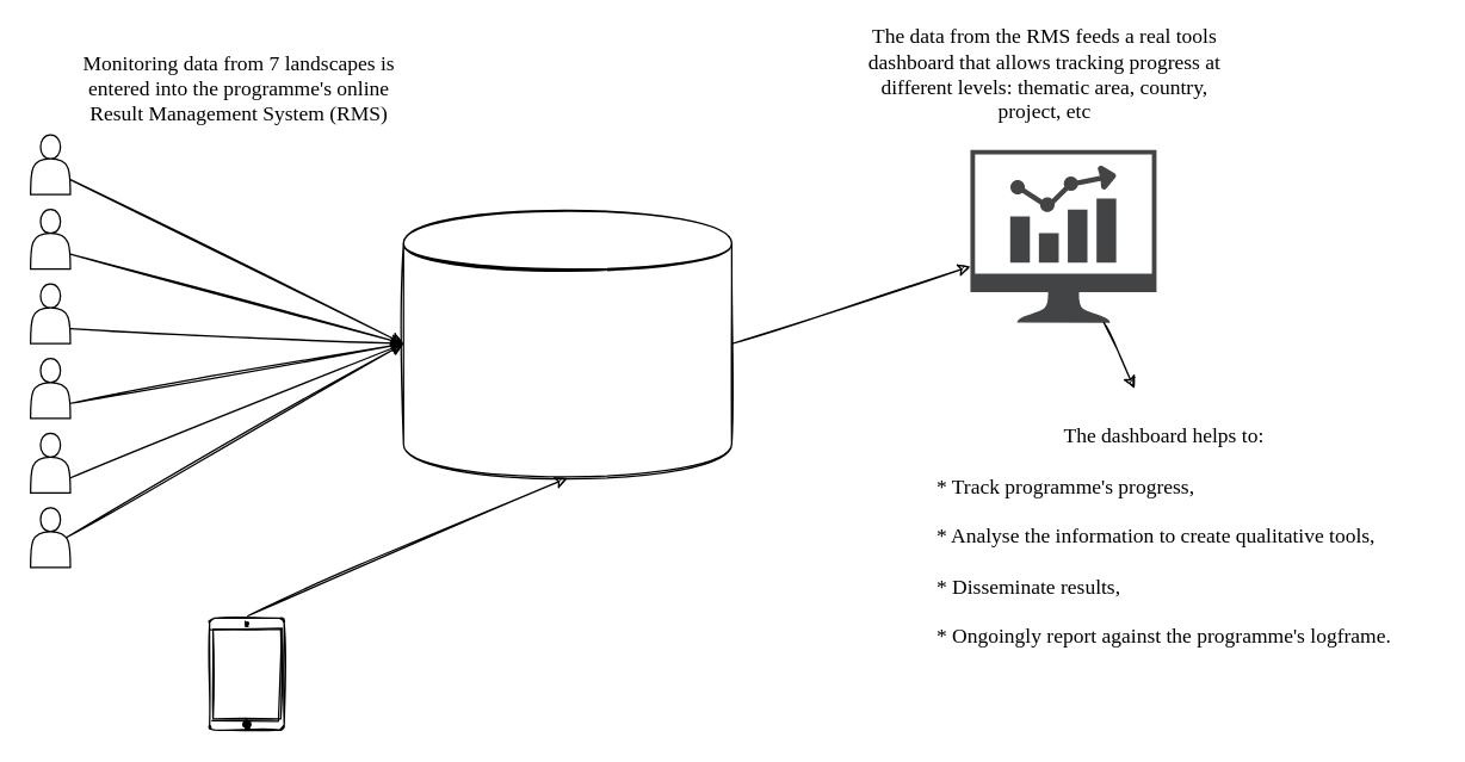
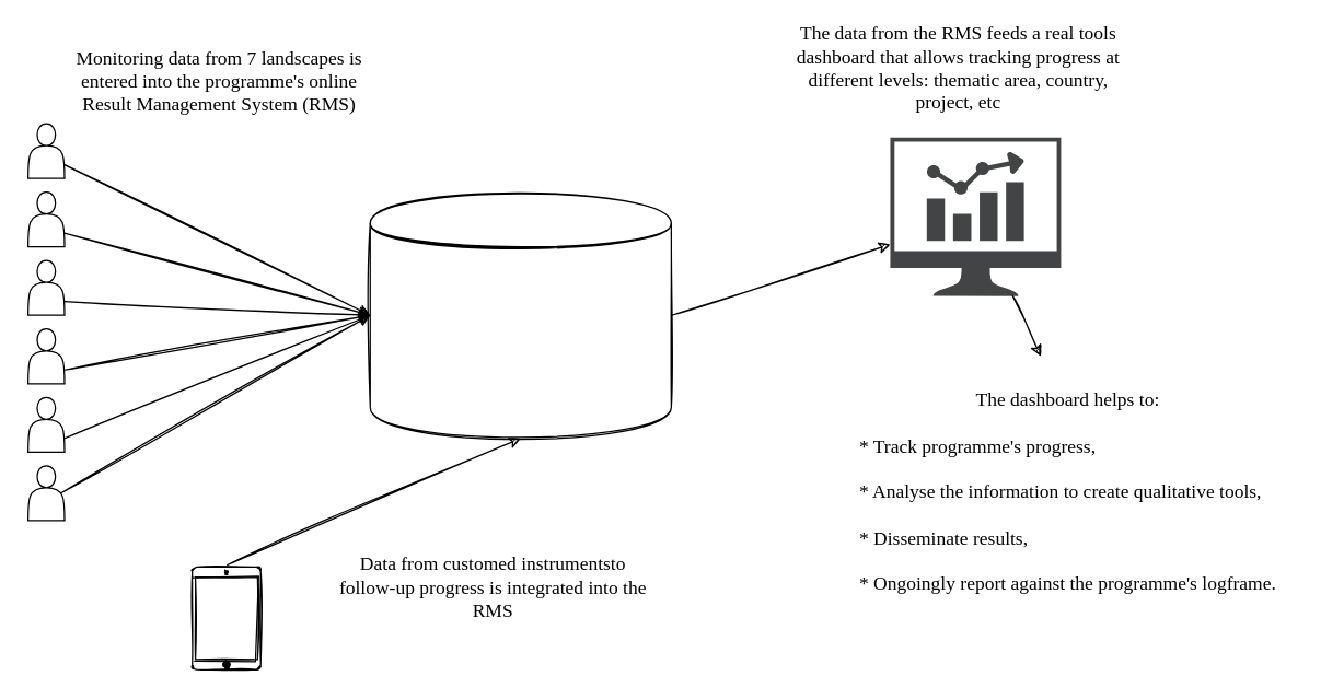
  <mxCell id="0" />
  <mxCell id="1" parent="0" />
  <mxCell id="2" value="" style="group;sketch=1;shadow=1;" vertex="1" connectable="0" parent="1"><mxGeometry x="20" y="90" width="26.67" height="290" as="geometry" /></mxCell>
  <mxCell id="3" value="" style="shape=actor;whiteSpace=wrap;html=1;" vertex="1" parent="2"><mxGeometry y="50" width="26.67" height="40" as="geometry" /></mxCell>
  <mxCell id="4" value="" style="shape=actor;whiteSpace=wrap;html=1;" vertex="1" parent="2"><mxGeometry y="100" width="26.67" height="40" as="geometry" /></mxCell>
  <mxCell id="5" value="" style="shape=actor;whiteSpace=wrap;html=1;" vertex="1" parent="2"><mxGeometry y="150" width="26.67" height="40" as="geometry" /></mxCell>
  <mxCell id="6" value="" style="shape=actor;whiteSpace=wrap;html=1;" vertex="1" parent="2"><mxGeometry y="200" width="26.67" height="40" as="geometry" /></mxCell>
  <mxCell id="7" value="" style="shape=actor;whiteSpace=wrap;html=1;" vertex="1" parent="2"><mxGeometry y="250" width="26.67" height="40" as="geometry" /></mxCell>
  <mxCell id="8" value="" style="shape=actor;whiteSpace=wrap;html=1;" vertex="1" parent="2"><mxGeometry width="26.67" height="40" as="geometry" /></mxCell>
  <mxCell id="9" value="" style="shape=datastore;whiteSpace=wrap;html=1;sketch=1;" vertex="1" parent="1"><mxGeometry x="270" y="140" width="220" height="180" as="geometry" /></mxCell>
  <mxCell id="10" value="" style="endArrow=classic;html=1;rounded=0;exitX=1;exitY=0.75;exitDx=0;exitDy=0;entryX=0;entryY=0.5;entryDx=0;entryDy=0;sketch=1;" edge="1" parent="1" source="8" target="9"><mxGeometry width="50" height="50" relative="1" as="geometry"><mxPoint x="510" y="320" as="sourcePoint" /><mxPoint x="560" y="270" as="targetPoint" /></mxGeometry></mxCell>
  <mxCell id="11" value="" style="endArrow=classic;html=1;rounded=0;exitX=1;exitY=0.75;exitDx=0;exitDy=0;entryX=0;entryY=0.5;entryDx=0;entryDy=0;sketch=1;" edge="1" parent="1" source="3" target="9"><mxGeometry width="50" height="50" relative="1" as="geometry"><mxPoint x="56.67" y="130" as="sourcePoint" /><mxPoint x="170" y="230" as="targetPoint" /></mxGeometry></mxCell>
  <mxCell id="12" value="" style="endArrow=classic;html=1;rounded=0;exitX=1;exitY=0.75;exitDx=0;exitDy=0;entryX=0;entryY=0.5;entryDx=0;entryDy=0;sketch=1;" edge="1" parent="1" source="4" target="9"><mxGeometry width="50" height="50" relative="1" as="geometry"><mxPoint x="56.67" y="180" as="sourcePoint" /><mxPoint x="160" y="220" as="targetPoint" /></mxGeometry></mxCell>
  <mxCell id="13" value="" style="endArrow=classic;html=1;rounded=0;exitX=1;exitY=0.75;exitDx=0;exitDy=0;entryX=0;entryY=0.5;entryDx=0;entryDy=0;sketch=1;" edge="1" parent="1" source="5" target="9"><mxGeometry width="50" height="50" relative="1" as="geometry"><mxPoint x="56.67" y="230" as="sourcePoint" /><mxPoint x="170" y="230" as="targetPoint" /></mxGeometry></mxCell>
  <mxCell id="14" value="" style="endArrow=classic;html=1;rounded=0;exitX=1;exitY=0.75;exitDx=0;exitDy=0;entryX=0;entryY=0.5;entryDx=0;entryDy=0;sketch=1;" edge="1" parent="1" source="6" target="9"><mxGeometry width="50" height="50" relative="1" as="geometry"><mxPoint x="56.67" y="280" as="sourcePoint" /><mxPoint x="170" y="230" as="targetPoint" /></mxGeometry></mxCell>
  <mxCell id="15" value="" style="endArrow=classic;html=1;rounded=0;exitX=0.9;exitY=0.5;exitDx=0;exitDy=0;entryX=0;entryY=0.5;entryDx=0;entryDy=0;exitPerimeter=0;sketch=1;" edge="1" parent="1" source="7" target="9"><mxGeometry width="50" height="50" relative="1" as="geometry"><mxPoint x="56.67" y="330" as="sourcePoint" /><mxPoint x="170" y="230" as="targetPoint" /></mxGeometry></mxCell>
  <mxCell id="16" value="&lt;font face=&quot;Lucida Console&quot; style=&quot;font-size: 14px&quot;&gt;Monitoring data from 7 landscapes is entered into the programme's online Result Management System (RMS)&lt;/font&gt;" style="text;html=1;strokeColor=none;fillColor=none;align=center;verticalAlign=middle;whiteSpace=wrap;rounded=0;shadow=1;sketch=1;" vertex="1" parent="1"><mxGeometry x="40" y="30" width="240" height="60" as="geometry" /></mxCell>
  <mxCell id="17" value="" style="html=1;verticalLabelPosition=bottom;labelBackgroundColor=#ffffff;verticalAlign=top;shadow=0;dashed=0;strokeWidth=1;shape=mxgraph.ios7.misc.ipad7inch;strokeColor=#000000;sketch=1;fontFamily=Lucida Console;fontSize=14;" vertex="1" parent="1"><mxGeometry x="140" y="414" width="50" height="75" as="geometry" /></mxCell>
  <mxCell id="18" value="" style="endArrow=classic;html=1;rounded=0;exitX=0.512;exitY=-0.019;exitDx=0;exitDy=0;entryX=0.5;entryY=1;entryDx=0;entryDy=0;exitPerimeter=0;sketch=1;" edge="1" parent="1" source="17" target="9"><mxGeometry width="50" height="50" relative="1" as="geometry"><mxPoint x="54.003" y="370" as="sourcePoint" /><mxPoint x="280" y="240" as="targetPoint" /></mxGeometry></mxCell>
+ <mxCell id="19" value="&lt;font face=&quot;Lucida Console&quot; style=&quot;font-size: 14px&quot;&gt;Data from customed instrumentsto follow-up progress is integrated into the RMS&lt;/font&gt;" style="text;html=1;strokeColor=none;fillColor=none;align=center;verticalAlign=middle;whiteSpace=wrap;rounded=0;shadow=1;sketch=1;" vertex="1" parent="1"><mxGeometry x="240" y="400" width="240" height="60" as="geometry" /></mxCell>
  <mxCell id="20" value="" style="sketch=0;pointerEvents=1;shadow=0;dashed=0;html=1;strokeColor=none;fillColor=#434445;aspect=fixed;labelPosition=center;verticalLabelPosition=bottom;verticalAlign=top;align=center;outlineConnect=0;shape=mxgraph.vvd.nsx_dashboard;fontFamily=Lucida Console;fontSize=14;" vertex="1" parent="1"><mxGeometry x="650" y="100" width="124.73" height="116" as="geometry" /></mxCell>
  <mxCell id="21" value="" style="endArrow=classic;html=1;rounded=0;exitX=1;exitY=0.5;exitDx=0;exitDy=0;sketch=1;" edge="1" parent="1" source="9" target="20"><mxGeometry width="50" height="50" relative="1" as="geometry"><mxPoint x="175.6" y="422.575" as="sourcePoint" /><mxPoint x="390" y="330" as="targetPoint" /></mxGeometry></mxCell>
  <mxCell id="22" value="&lt;font face=&quot;Lucida Console&quot; style=&quot;font-size: 14px&quot;&gt;The data from the RMS feeds a real tools dashboard that allows tracking progress at different levels: thematic area, country, project, etc&lt;/font&gt;" style="text;html=1;strokeColor=none;fillColor=none;align=center;verticalAlign=middle;whiteSpace=wrap;rounded=0;shadow=1;sketch=1;" vertex="1" parent="1"><mxGeometry x="580" y="20" width="240" height="60" as="geometry" /></mxCell>
  <mxCell id="23" value="&lt;font face=&quot;Lucida Console&quot; style=&quot;font-size: 14px&quot;&gt;The dashboard helps to:&lt;br&gt;&lt;br&gt;&lt;div style=&quot;text-align: left&quot;&gt;&lt;span&gt;* Track programme's progress,&lt;/span&gt;&lt;/div&gt;&lt;div style=&quot;text-align: left&quot;&gt;&lt;span&gt;&lt;br&gt;&lt;/span&gt;&lt;/div&gt;&lt;div style=&quot;text-align: left&quot;&gt;&lt;span&gt;* Analyse the information to create qualitative tools,&lt;/span&gt;&lt;/div&gt;&lt;div style=&quot;text-align: left&quot;&gt;&lt;span&gt;&lt;br&gt;&lt;/span&gt;&lt;/div&gt;&lt;div style=&quot;text-align: left&quot;&gt;&lt;span&gt;* Disseminate results,&lt;/span&gt;&lt;/div&gt;&lt;div style=&quot;text-align: left&quot;&gt;&lt;span&gt;&lt;br&gt;&lt;/span&gt;&lt;/div&gt;&lt;div style=&quot;text-align: left&quot;&gt;&lt;span&gt;* Ongoingly report against the programme's logframe.&lt;/span&gt;&lt;/div&gt;&lt;/font&gt;" style="text;html=1;strokeColor=none;fillColor=none;align=center;verticalAlign=middle;whiteSpace=wrap;rounded=0;shadow=1;sketch=1;" vertex="1" parent="1"><mxGeometry x="600" y="300" width="360" height="120" as="geometry" /></mxCell>
  <mxCell id="24" value="" style="endArrow=classic;html=1;rounded=0;sketch=1;" edge="1" parent="1" source="20"><mxGeometry width="50" height="50" relative="1" as="geometry"><mxPoint x="500" y="240" as="sourcePoint" /><mxPoint x="760" y="260" as="targetPoint" /></mxGeometry></mxCell>
